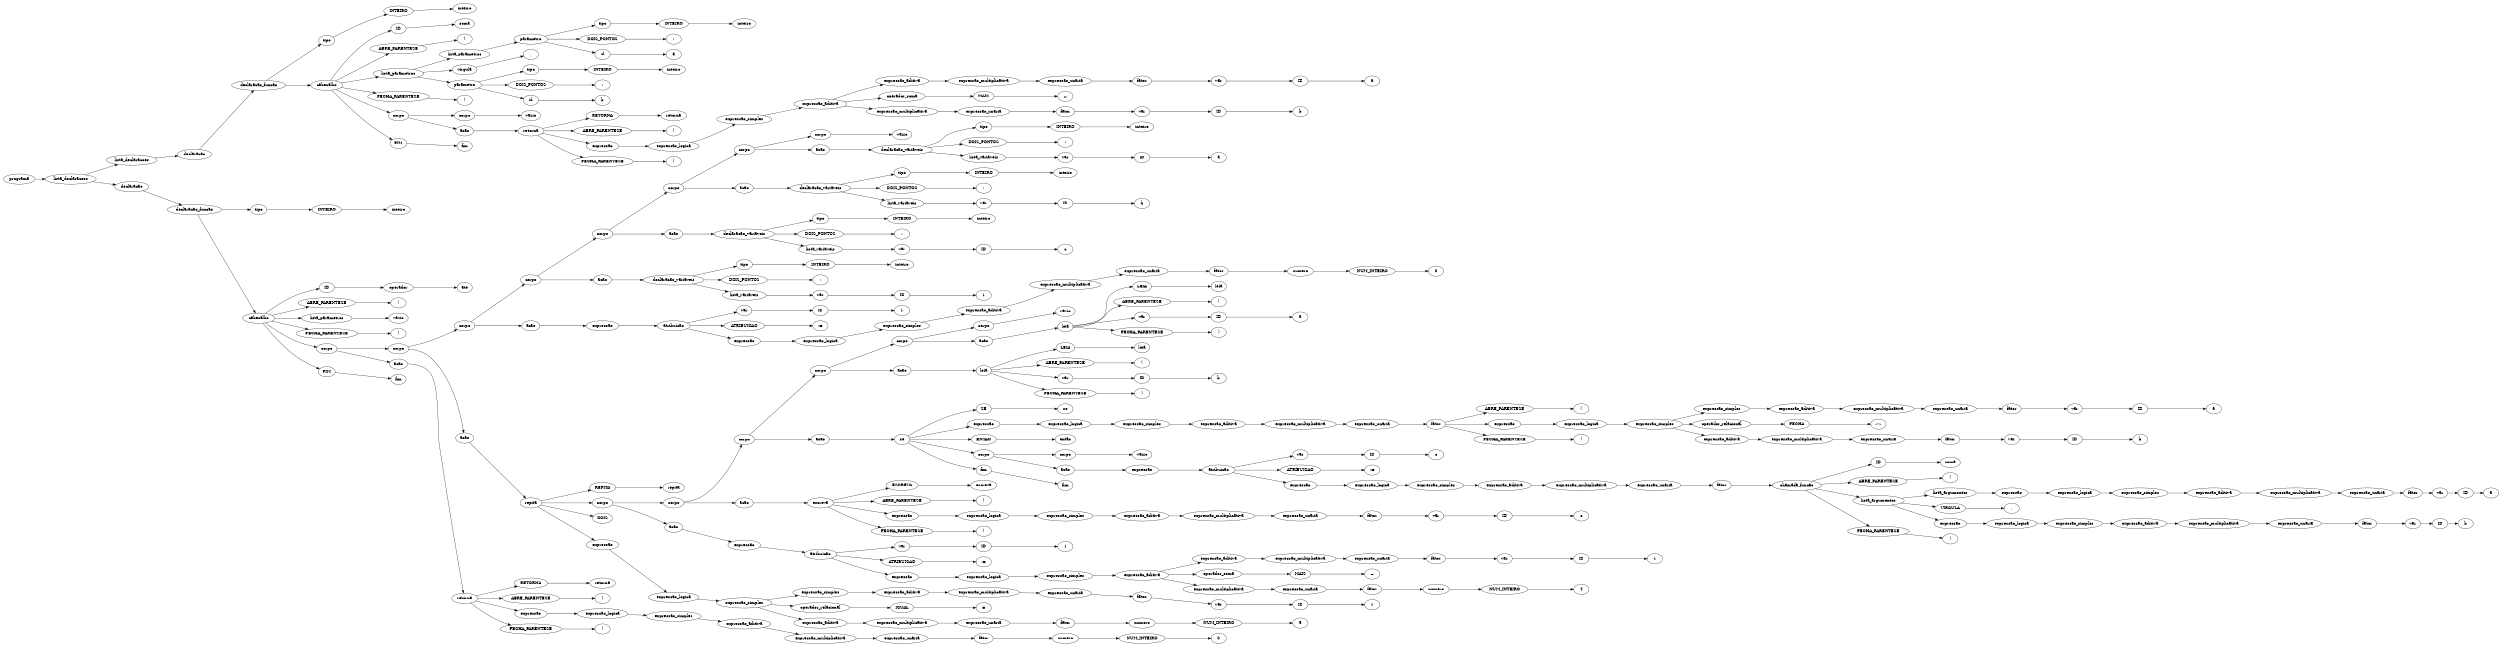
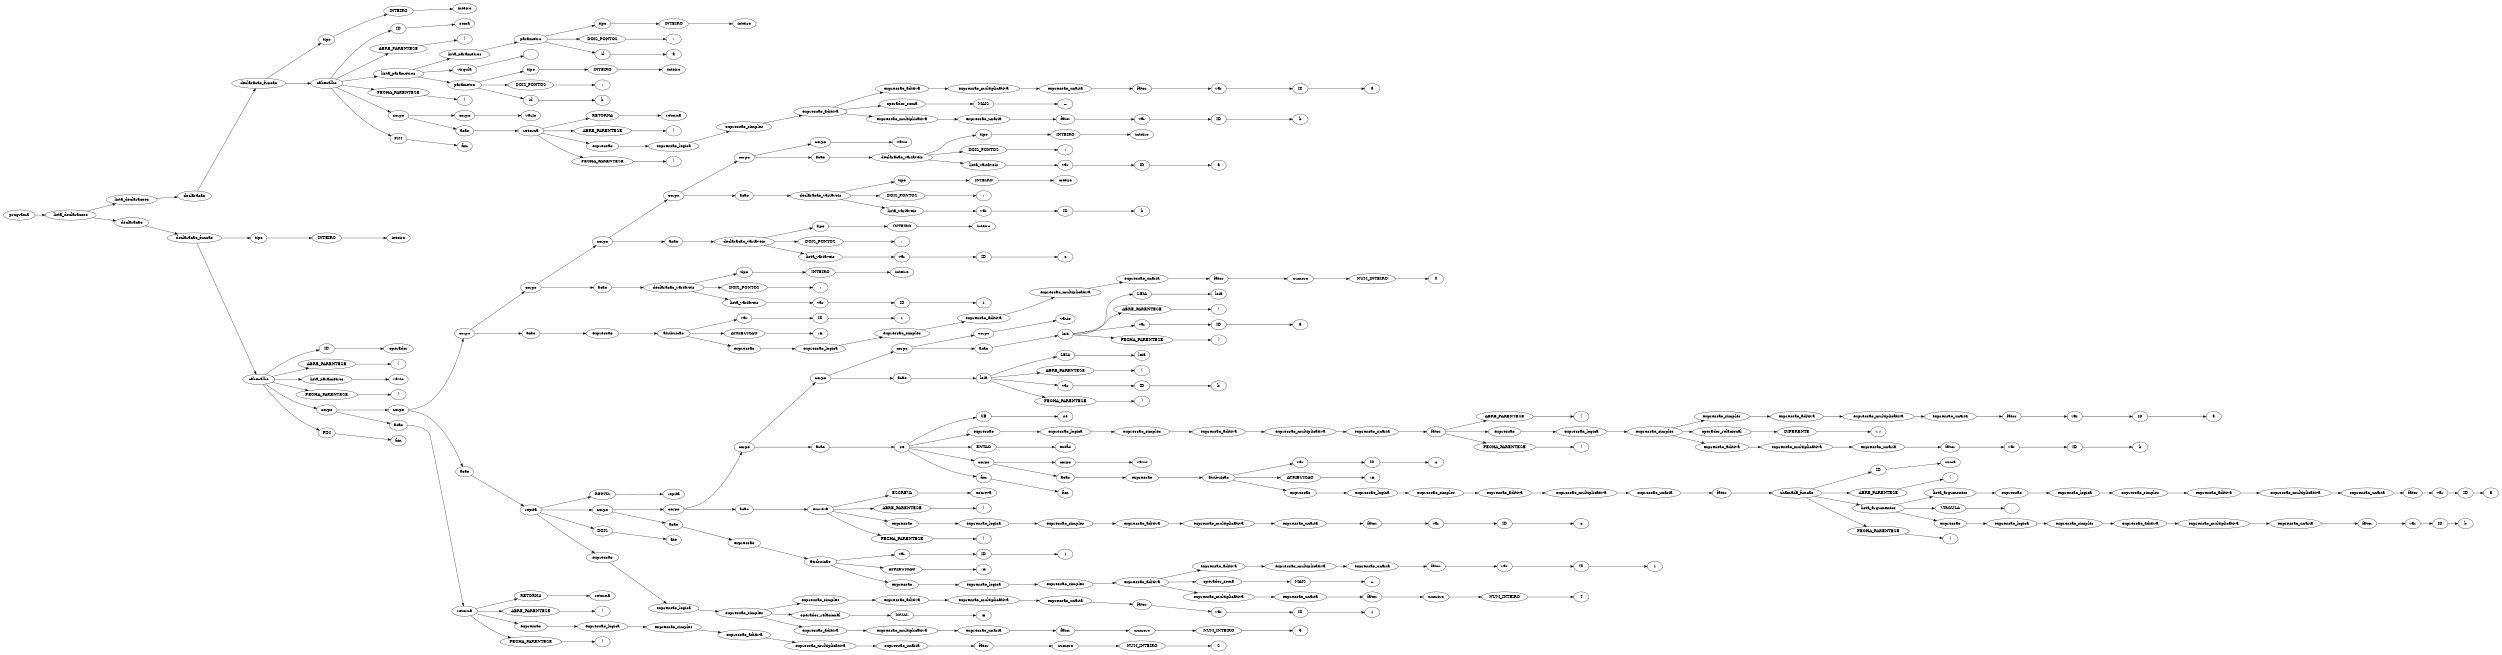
  digraph {
    rankdir=LR
    n1 [label=programa]
    n2 [label=lista_declaracoes]
    n3 [label=lista_declaracoes]
    n4 [label=declaracao]
    n5 [label=declaracao]
    n6 [label=declaracao_funcao]
    n7 [label=declaracao_funcao]
    n8 [label=tipo]
    n9 [label=cabecalho]
    n10 [label=INTEIRO]
    n11 [label=ID]
    n12 [label=ABRE_PARENTESE]
    n13 [label=lista_parametros]
    n14 [label=FECHA_PARENTESE]
    n15 [label=corpo]
    n16 [label=FIM]
    n17 [label=inteiro]
    n18 [label=soma]
    n19 [label="("]
    n20 [label=lista_parametros]
    n21 [label=virgula]
    n22 [label=parametro]
    n23 [label=")"]
    n24 [label=corpo]
    n25 [label=acao]
    n26 [label=fim]
    n27 [label=parametro]
    n28 [label=","]
    n29 [label=tipo]
    n30 [label=DOIS_PONTOS]
    n31 [label=id]
    n32 [label=tipo]
    n33 [label=DOIS_PONTOS]
    n34 [label=id]
    n35 [label=INTEIRO]
    n36 [label=":"]
    n37 [label=a]
    n38 [label=inteiro]
    n39 [label=INTEIRO]
    n40 [label=":"]
    n41 [label=b]
    n42 [label=inteiro]
    n43 [label=vazio]
    n44 [label=retorna]
    n45 [label=RETORNA]
    n46 [label=ABRE_PARENTESE]
    n47 [label=expressao]
    n48 [label=FECHA_PARENTESE]
    n49 [label=retorna]
    n50 [label="("]
    n51 [label=expressao_logica]
    n52 [label=")"]
    n53 [label=expressao_simples]
    n54 [label=expressao_aditiva]
    n55 [label=expressao_aditiva]
    n56 [label=operador_soma]
    n57 [label=expressao_multiplicativa]
    n58 [label=expressao_multiplicativa]
    n59 [label=MAIS]
    n60 [label=expressao_unaria]
    n61 [label=expressao_unaria]
    n62 [label=fator]
    n63 [label=var]
    n64 [label=ID]
    n65 [label=a]
    n66 [label="+"]
    n67 [label=fator]
    n68 [label=var]
    n69 [label=ID]
    n70 [label=b]
    n71 [label=tipo]
    n72 [label=cabecalho]
    n73 [label=INTEIRO]
    n74 [label=ID]
    n75 [label=ABRE_PARENTESE]
    n76 [label=lista_parametros]
    n77 [label=FECHA_PARENTESE]
    n78 [label=corpo]
    n79 [label=FIM]
    n80 [label=inteiro]
    n81 [label=operador]
    n82 [label="("]
    n83 [label=vazio]
    n84 [label=")"]
    n85 [label=corpo]
    n86 [label=acao]
    n87 [label=fim]
    n88 [label=corpo]
    n89 [label=acao]
    n90 [label=retorna]
    n91 [label=corpo]
    n92 [label=acao]
    n93 [label=repita]
    n94 [label=corpo]
    n95 [label=acao]
    n96 [label=expressao]
    n97 [label=corpo]
    n98 [label=acao]
    n99 [label=declaracao_variaveis]
    n100 [label=corpo]
    n101 [label=acao]
    n102 [label=declaracao_variaveis]
    n103 [label=corpo]
    n104 [label=acao]
    n105 [label=declaracao_variaveis]
    n106 [label=vazio]
    n107 [label=declaracao_variaveis]
    n108 [label=tipo]
    n109 [label=DOIS_PONTOS]
    n110 [label=lista_variaveis]
    n111 [label=INTEIRO]
    n112 [label=":"]
    n113 [label=var]
    n114 [label=inteiro]
    n115 [label=ID]
    n116 [label=a]
    n117 [label=tipo]
    n118 [label=DOIS_PONTOS]
    n119 [label=lista_variaveis]
    n120 [label=INTEIRO]
    n121 [label=":"]
    n122 [label=var]
    n123 [label=inteiro]
    n124 [label=ID]
    n125 [label=b]
    n126 [label=tipo]
    n127 [label=DOIS_PONTOS]
    n128 [label=lista_variaveis]
    n129 [label=INTEIRO]
    n130 [label=":"]
    n131 [label=var]
    n132 [label=inteiro]
    n133 [label=ID]
    n134 [label=c]
    n135 [label=tipo]
    n136 [label=DOIS_PONTOS]
    n137 [label=lista_variaveis]
    n138 [label=INTEIRO]
    n139 [label=":"]
    n140 [label=var]
    n141 [label=inteiro]
    n142 [label=ID]
    n143 [label=i]
    n144 [label=atribuicao]
    n145 [label=var]
    n146 [label=ATRIBUICAO]
    n147 [label=expressao]
    n148 [label=ID]
    n149 [label=":="]
    n150 [label=expressao_logica]
    n151 [label=i]
    n152 [label=expressao_simples]
    n153 [label=expressao_aditiva]
    n154 [label=expressao_multiplicativa]
    n155 [label=expressao_unaria]
    n156 [label=fator]
    n157 [label=numero]
    n158 [label=NUM_INTEIRO]
    n159 [label=0]
    n160 [label=REPITA]
    n161 [label=corpo]
    n162 [label=DOIS]
    n163 [label=expressao]
    n164 [label=repita]
    n165 [label=corpo]
    n166 [label=acao]
    n167 [label="até"]
    n168 [label=expressao_logica]
    n169 [label=corpo]
    n170 [label=acao]
    n171 [label=expressao]
    n172 [label=corpo]
    n173 [label=acao]
    n174 [label=escreva]
    n175 [label=corpo]
    n176 [label=acao]
    n177 [label=se]
    n178 [label=corpo]
    n179 [label=acao]
    n180 [label=leia]
    n181 [label=vazio]
    n182 [label=leia]
    n183 [label=LEIA]
    n184 [label=ABRE_PARENTESE]
    n185 [label=var]
    n186 [label=FECHA_PARENTESE]
    n187 [label=leia]
    n188 [label="("]
    n189 [label=ID]
    n190 [label=")"]
    n191 [label=a]
    n192 [label=LEIA]
    n193 [label=ABRE_PARENTESE]
    n194 [label=var]
    n195 [label=FECHA_PARENTESE]
    n196 [label=leia]
    n197 [label="("]
    n198 [label=ID]
    n199 [label=")"]
    n200 [label=b]
    n201 [label=SE]
    n202 [label=expressao]
    n203 [label=ENTAO]
    n204 [label=corpo]
    n205 [label=fim]
    n206 [label=se]
    n207 [label=expressao_logica]
    n208 [label="então"]
    n209 [label=corpo]
    n210 [label=acao]
    n211 [label=fim]
    n212 [label=expressao_simples]
    n213 [label=expressao_aditiva]
    n214 [label=expressao_multiplicativa]
    n215 [label=expressao_unaria]
    n216 [label=fator]
    n217 [label=ABRE_PARENTESE]
    n218 [label=expressao]
    n219 [label=FECHA_PARENTESE]
    n220 [label="("]
    n221 [label=expressao_logica]
    n222 [label=")"]
    n223 [label=expressao_simples]
    n224 [label=expressao_simples]
    n225 [label=operador_relacional]
    n226 [label=expressao_aditiva]
    n227 [label=expressao_aditiva]
-   n228 [label=FECHA]
+   n228 [label=DIFERENTE]
    n229 [label=expressao_multiplicativa]
    n230 [label=expressao_multiplicativa]
    n231 [label=expressao_unaria]
    n232 [label=fator]
    n233 [label=var]
    n234 [label=ID]
    n235 [label=a]
    n236 [label="<>"]
    n237 [label=expressao_unaria]
    n238 [label=fator]
    n239 [label=var]
    n240 [label=ID]
    n241 [label=b]
    n242 [label=vazio]
    n243 [label=expressao]
    n244 [label=atribuicao]
    n245 [label=var]
    n246 [label=ATRIBUICAO]
    n247 [label=expressao]
    n248 [label=ID]
    n249 [label=":="]
    n250 [label=expressao_logica]
    n251 [label=c]
    n252 [label=expressao_simples]
    n253 [label=expressao_aditiva]
    n254 [label=expressao_multiplicativa]
    n255 [label=expressao_unaria]
    n256 [label=fator]
    n257 [label=chamada_funcao]
    n258 [label=ID]
    n259 [label=ABRE_PARENTESE]
    n260 [label=lista_argumentos]
    n261 [label=FECHA_PARENTESE]
    n262 [label=soma]
    n263 [label="("]
    n264 [label=lista_argumentos]
    n265 [label=VIRGULA]
    n266 [label=expressao]
    n267 [label=")"]
    n268 [label=expressao]
    n269 [label=","]
    n270 [label=expressao_logica]
    n271 [label=expressao_logica]
    n272 [label=expressao_simples]
    n273 [label=expressao_aditiva]
    n274 [label=expressao_multiplicativa]
    n275 [label=expressao_unaria]
    n276 [label=fator]
    n277 [label=var]
    n278 [label=ID]
    n279 [label=a]
    n280 [label=expressao_simples]
    n281 [label=expressao_aditiva]
    n282 [label=expressao_multiplicativa]
    n283 [label=expressao_unaria]
    n284 [label=fator]
    n285 [label=var]
    n286 [label=ID]
    n287 [label=b]
    n288 [label=ESCREVA]
    n289 [label=ABRE_PARENTESE]
    n290 [label=expressao]
    n291 [label=FECHA_PARENTESE]
    n292 [label=escreva]
    n293 [label="("]
    n294 [label=expressao_logica]
    n295 [label=")"]
    n296 [label=expressao_simples]
    n297 [label=expressao_aditiva]
    n298 [label=expressao_multiplicativa]
    n299 [label=expressao_unaria]
    n300 [label=fator]
    n301 [label=var]
    n302 [label=ID]
    n303 [label=c]
    n304 [label=atribuicao]
    n305 [label=var]
    n306 [label=ATRIBUICAO]
    n307 [label=expressao]
    n308 [label=ID]
    n309 [label=":="]
    n310 [label=expressao_logica]
    n311 [label=i]
    n312 [label=expressao_simples]
    n313 [label=expressao_aditiva]
    n314 [label=expressao_aditiva]
    n315 [label=operador_soma]
    n316 [label=expressao_multiplicativa]
    n317 [label=expressao_multiplicativa]
    n318 [label=MAIS]
    n319 [label=expressao_unaria]
    n320 [label=expressao_unaria]
    n321 [label=fator]
    n322 [label=var]
    n323 [label=ID]
    n324 [label=i]
    n325 [label="+"]
    n326 [label=fator]
    n327 [label=numero]
    n328 [label=NUM_INTEIRO]
    n329 [label=4]
    n330 [label=expressao_simples]
    n331 [label=expressao_simples]
    n332 [label=operador_relacional]
    n333 [label=expressao_aditiva]
    n334 [label=expressao_aditiva]
    n335 [label=IGUAL]
    n336 [label=expressao_multiplicativa]
    n337 [label=expressao_multiplicativa]
    n338 [label=expressao_unaria]
    n339 [label=fator]
    n340 [label=var]
    n341 [label=ID]
    n342 [label=i]
    n343 [label="="]
    n344 [label=expressao_unaria]
    n345 [label=fator]
    n346 [label=numero]
    n347 [label=NUM_INTEIRO]
    n348 [label=5]
    n349 [label=RETORNA]
    n350 [label=ABRE_PARENTESE]
    n351 [label=expressao]
    n352 [label=FECHA_PARENTESE]
    n353 [label=retorna]
    n354 [label="("]
    n355 [label=expressao_logica]
    n356 [label=")"]
    n357 [label=expressao_simples]
    n358 [label=expressao_aditiva]
    n359 [label=expressao_multiplicativa]
    n360 [label=expressao_unaria]
    n361 [label=fator]
    n362 [label=numero]
    n363 [label=NUM_INTEIRO]
    n364 [label=0]
    n1 -> n2
    n2 -> n3
    n2 -> n4
    n3 -> n5
    n4 -> n6
    n5 -> n7
    n6 -> n71
    n6 -> n72
    n7 -> n8
    n7 -> n9
    n8 -> n10
    n9 -> n11
    n9 -> n12
    n9 -> n13
    n9 -> n14
    n9 -> n15
    n9 -> n16
    n10 -> n17
    n11 -> n18
    n12 -> n19
    n13 -> n20
    n13 -> n21
    n13 -> n22
    n14 -> n23
    n15 -> n24
    n15 -> n25
    n16 -> n26
    n20 -> n27
    n21 -> n28
    n22 -> n29
    n22 -> n30
    n22 -> n31
    n24 -> n43
    n25 -> n44
    n27 -> n32
    n27 -> n33
    n27 -> n34
    n29 -> n39
    n30 -> n40
    n31 -> n41
    n32 -> n35
    n33 -> n36
    n34 -> n37
    n35 -> n38
    n39 -> n42
    n44 -> n45
    n44 -> n46
    n44 -> n47
    n44 -> n48
    n45 -> n49
    n46 -> n50
    n47 -> n51
    n48 -> n52
    n51 -> n53
    n53 -> n54
    n54 -> n55
    n54 -> n56
    n54 -> n57
    n55 -> n58
    n56 -> n59
    n57 -> n60
    n58 -> n61
    n59 -> n66
    n60 -> n67
    n61 -> n62
    n62 -> n63
    n63 -> n64
    n64 -> n65
    n67 -> n68
    n68 -> n69
    n69 -> n70
    n71 -> n73
    n72 -> n74
    n72 -> n75
    n72 -> n76
    n72 -> n77
    n72 -> n78
    n72 -> n79
    n73 -> n80
    n74 -> n81
    n75 -> n82
    n76 -> n83
    n77 -> n84
    n78 -> n85
    n78 -> n86
    n79 -> n87
    n85 -> n88
    n85 -> n89
    n86 -> n90
    n88 -> n91
    n88 -> n92
    n89 -> n93
    n90 -> n349
    n90 -> n350
    n90 -> n351
    n90 -> n352
    n91 -> n94
    n91 -> n95
    n92 -> n96
    n93 -> n160
    n93 -> n161
    n93 -> n162
    n93 -> n163
    n94 -> n97
    n94 -> n98
    n95 -> n99
    n96 -> n144
    n97 -> n100
    n97 -> n101
    n98 -> n102
    n99 -> n135
    n99 -> n136
    n99 -> n137
    n100 -> n103
    n100 -> n104
    n101 -> n105
    n102 -> n126
    n102 -> n127
    n102 -> n128
    n103 -> n106
    n104 -> n107
    n105 -> n117
    n105 -> n118
    n105 -> n119
    n107 -> n108
    n107 -> n109
    n107 -> n110
    n108 -> n111
    n109 -> n112
    n110 -> n113
    n111 -> n114
    n113 -> n115
    n115 -> n116
    n117 -> n120
    n118 -> n121
    n119 -> n122
    n120 -> n123
    n122 -> n124
    n124 -> n125
    n126 -> n129
    n127 -> n130
    n128 -> n131
    n129 -> n132
    n131 -> n133
    n133 -> n134
    n135 -> n138
    n136 -> n139
    n137 -> n140
    n138 -> n141
    n140 -> n142
    n142 -> n143
    n144 -> n145
    n144 -> n146
    n144 -> n147
    n145 -> n148
    n146 -> n149
    n147 -> n150
    n148 -> n151
    n150 -> n152
    n152 -> n153
    n153 -> n154
    n154 -> n155
    n155 -> n156
    n156 -> n157
    n157 -> n158
    n158 -> n159
    n160 -> n164
    n161 -> n165
    n161 -> n166
-   n81 -> n167
+   n162 -> n167
    n163 -> n168
    n165 -> n169
    n165 -> n170
    n166 -> n171
    n168 -> n330
    n169 -> n172
    n169 -> n173
    n170 -> n174
    n171 -> n304
    n172 -> n175
    n172 -> n176
    n173 -> n177
    n174 -> n288
    n174 -> n289
    n174 -> n290
    n174 -> n291
    n175 -> n178
    n175 -> n179
    n176 -> n180
    n177 -> n201
    n177 -> n202
    n177 -> n203
    n177 -> n204
    n177 -> n205
    n178 -> n181
    n179 -> n182
    n180 -> n192
    n180 -> n193
    n180 -> n194
    n180 -> n195
    n182 -> n183
    n182 -> n184
    n182 -> n185
    n182 -> n186
    n183 -> n187
    n184 -> n188
    n185 -> n189
    n186 -> n190
    n189 -> n191
    n192 -> n196
    n193 -> n197
    n194 -> n198
    n195 -> n199
    n198 -> n200
    n201 -> n206
    n202 -> n207
    n203 -> n208
    n204 -> n209
    n204 -> n210
    n205 -> n211
    n207 -> n212
    n209 -> n242
    n210 -> n243
    n212 -> n213
    n213 -> n214
    n214 -> n215
    n215 -> n216
    n216 -> n217
    n216 -> n218
    n216 -> n219
    n217 -> n220
    n218 -> n221
    n219 -> n222
    n221 -> n223
    n223 -> n224
    n223 -> n225
    n223 -> n226
    n224 -> n227
    n225 -> n228
    n226 -> n229
    n227 -> n230
    n228 -> n236
    n229 -> n237
    n230 -> n231
    n231 -> n232
    n232 -> n233
    n233 -> n234
    n234 -> n235
    n237 -> n238
    n238 -> n239
    n239 -> n240
    n240 -> n241
    n243 -> n244
    n244 -> n245
    n244 -> n246
    n244 -> n247
    n245 -> n248
    n246 -> n249
    n247 -> n250
    n248 -> n251
    n250 -> n252
    n252 -> n253
    n253 -> n254
    n254 -> n255
    n255 -> n256
    n256 -> n257
    n257 -> n258
    n257 -> n259
    n257 -> n260
    n257 -> n261
    n258 -> n262
    n259 -> n263
    n260 -> n264
    n260 -> n265
    n260 -> n266
    n261 -> n267
    n264 -> n268
    n265 -> n269
    n266 -> n270
    n268 -> n271
    n270 -> n280
    n271 -> n272
    n272 -> n273
    n273 -> n274
    n274 -> n275
    n275 -> n276
    n276 -> n277
    n277 -> n278
    n278 -> n279
    n280 -> n281
    n281 -> n282
    n282 -> n283
    n283 -> n284
    n284 -> n285
    n285 -> n286
    n286 -> n287
    n288 -> n292
    n289 -> n293
    n290 -> n294
    n291 -> n295
    n294 -> n296
    n296 -> n297
    n297 -> n298
    n298 -> n299
    n299 -> n300
    n300 -> n301
    n301 -> n302
    n302 -> n303
    n304 -> n305
    n304 -> n306
    n304 -> n307
    n305 -> n308
    n306 -> n309
    n307 -> n310
    n308 -> n311
    n310 -> n312
    n312 -> n313
    n313 -> n314
    n313 -> n315
    n313 -> n316
    n314 -> n317
    n315 -> n318
    n316 -> n319
    n317 -> n320
    n318 -> n325
    n319 -> n326
    n320 -> n321
    n321 -> n322
    n322 -> n323
    n323 -> n324
    n326 -> n327
    n327 -> n328
    n328 -> n329
    n330 -> n331
    n330 -> n332
    n330 -> n333
    n331 -> n334
    n332 -> n335
    n333 -> n336
    n334 -> n337
    n335 -> n343
    n336 -> n344
    n337 -> n338
    n338 -> n339
    n339 -> n340
    n340 -> n341
    n341 -> n342
    n344 -> n345
    n345 -> n346
    n346 -> n347
    n347 -> n348
    n349 -> n353
    n350 -> n354
    n351 -> n355
    n352 -> n356
    n355 -> n357
    n357 -> n358
    n358 -> n359
    n359 -> n360
    n360 -> n361
    n361 -> n362
    n362 -> n363
    n363 -> n364
  }
